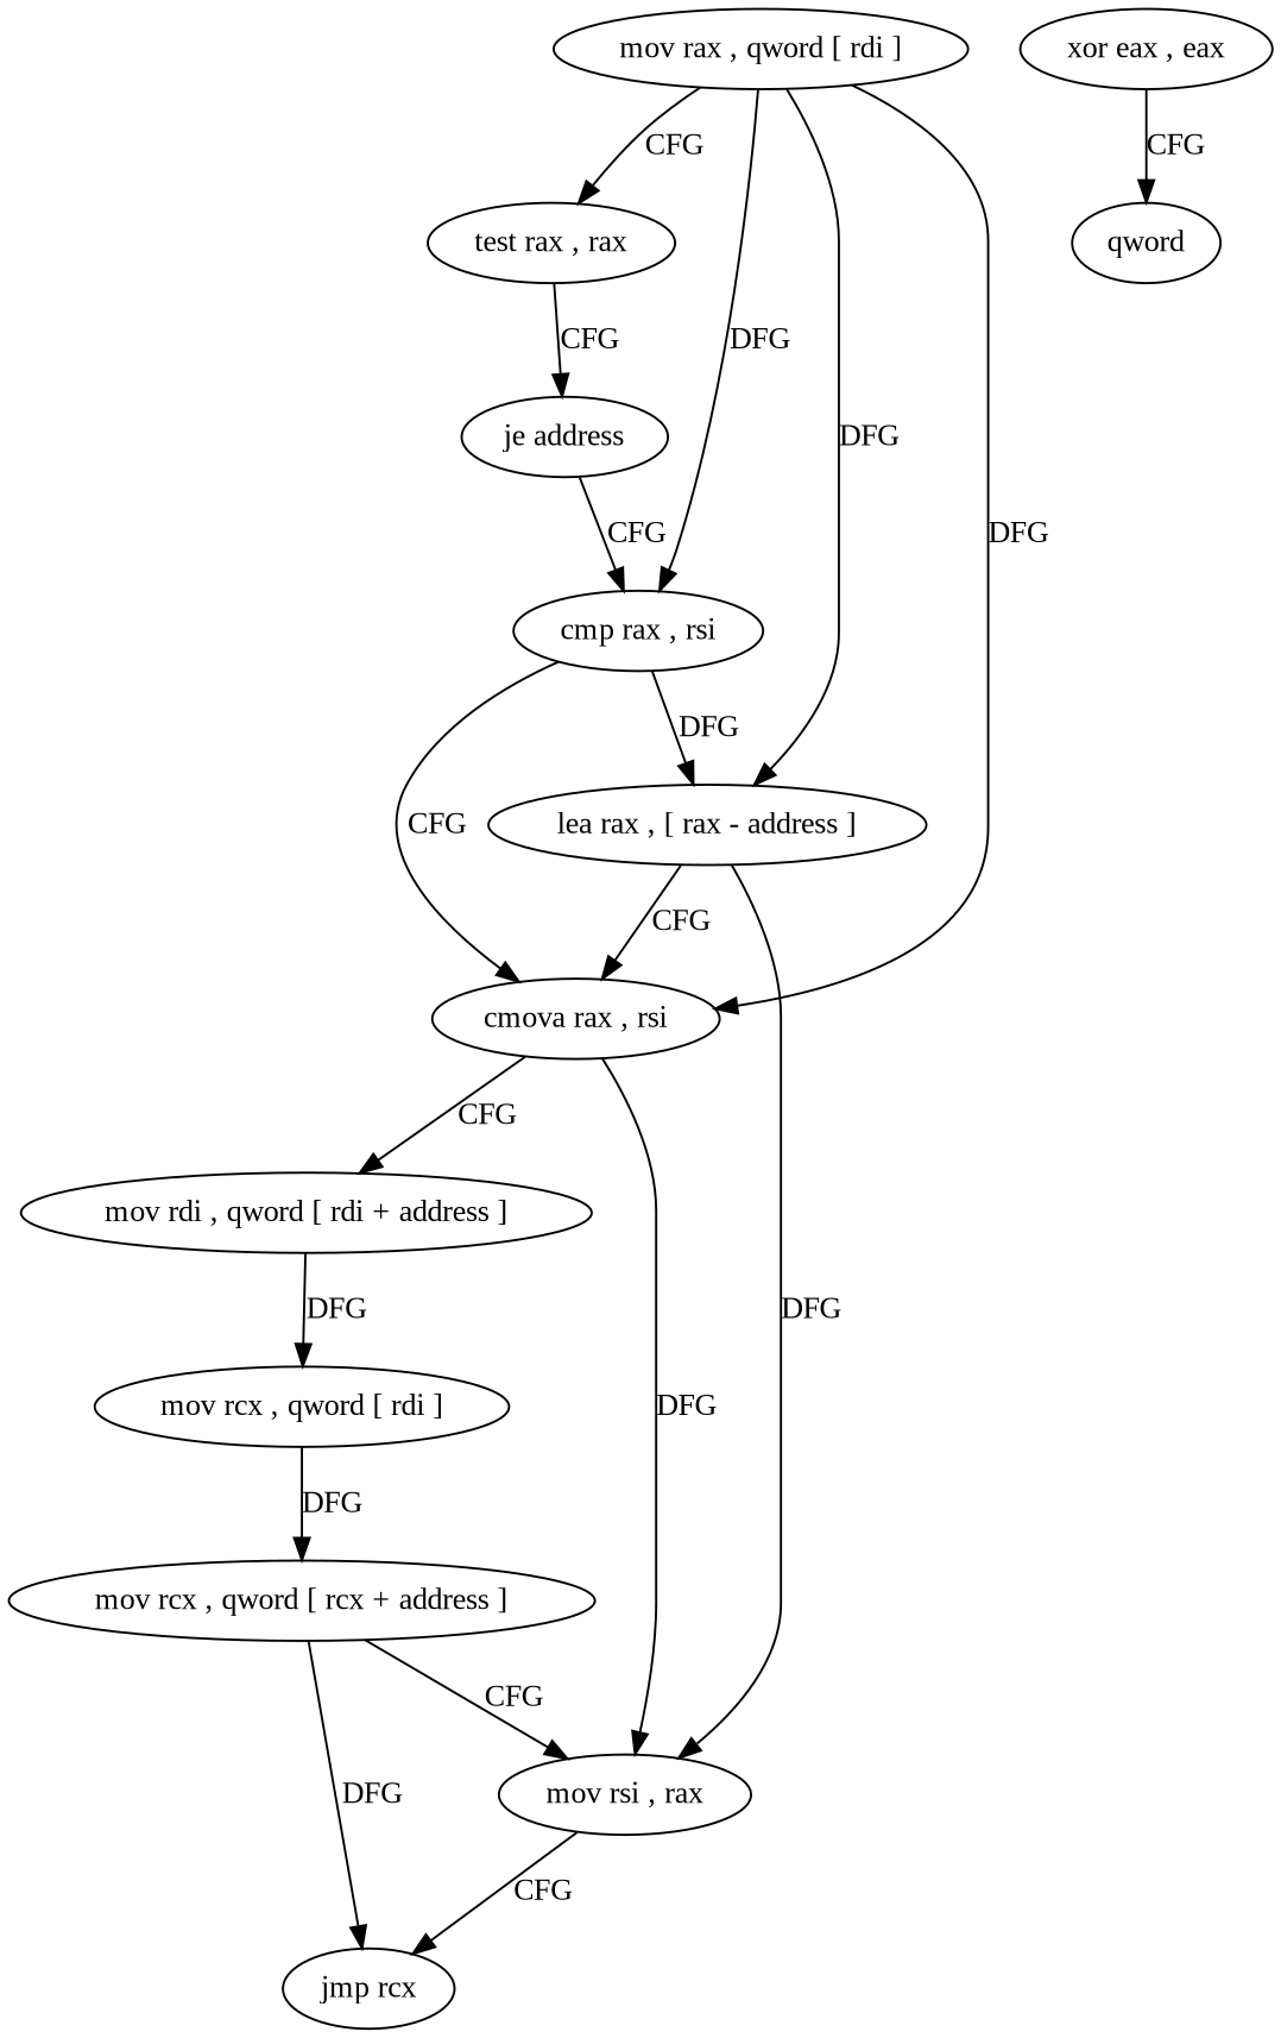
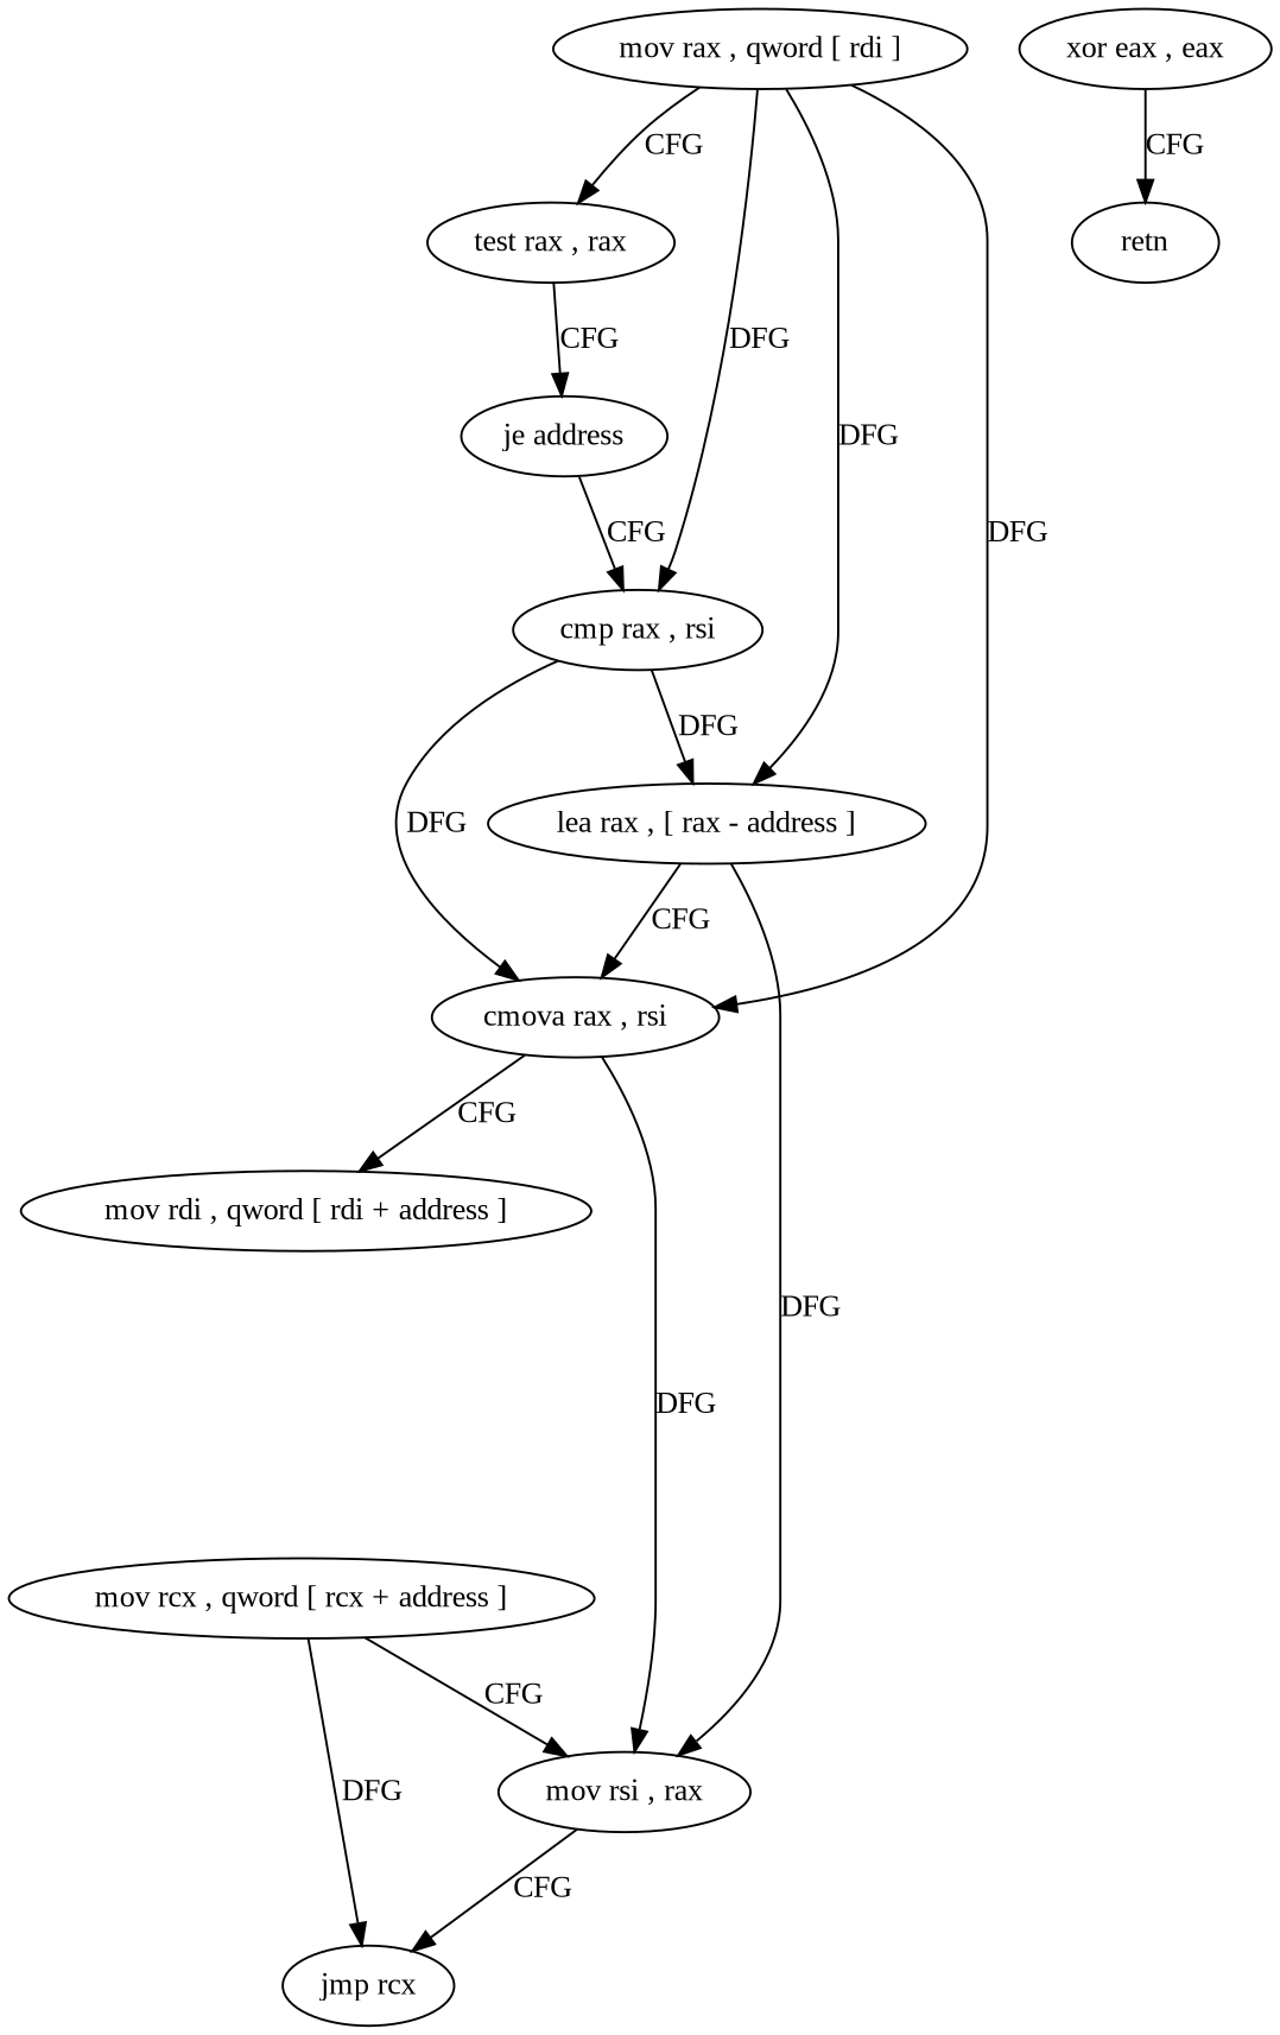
  digraph {
    fontname="Liberation Serif"
    node [fontname="Liberation Serif"]
    edge [fontname="Liberation Serif"]
    n1 [label="mov rax , qword [ rdi ]"]
    n2 [label="test rax , rax"]
    n3 [label="cmp rax , rsi"]
    n4 [label="lea rax , [ rax - address ]"]
    n5 [label="cmova rax , rsi"]
    n6 [label="je address"]
    n7 [label="mov rsi , rax"]
    n8 [label="xor eax , eax"]
-   n9 [label=qword]
+   n9 [label=retn]
    n10 [label="mov rdi , qword [ rdi + address ]"]
    n11 [label="jmp rcx"]
-   n12 [label="mov rcx , qword [ rdi ]"]
    n13 [label="mov rcx , qword [ rcx + address ]"]
    n1 -> n2 [label=CFG]
    n1 -> n3 [label=DFG]
    n1 -> n4 [label=DFG]
    n1 -> n5 [label=DFG]
    n2 -> n6 [label=CFG]
    n3 -> n4 [label=DFG]
-   n3 -> n5 [label=CFG]
+   n3 -> n5 [label=DFG]
    n4 -> n5 [label=CFG]
    n4 -> n7 [label=DFG]
    n5 -> n7 [label=DFG]
    n5 -> n10 [label=CFG]
    n6 -> n3 [label=CFG]
    n7 -> n11 [label=CFG]
    n8 -> n9 [label=CFG]
-   n10 -> n12 [label=DFG]
-   n12 -> n13 [label=DFG]
    n13 -> n7 [label=CFG]
    n13 -> n11 [label=DFG]
  }
